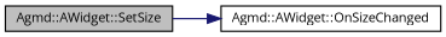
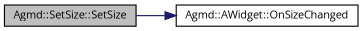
  digraph {
    rankdir=LR
    fontname="Open Sans"
    node [color=black fontname="Open Sans" fontsize=10 shape=record style=filled]
-   n1 [fillcolor=grey75 fontcolor=black height=0.2 label="Agmd::AWidget::SetSize" width=0.4]
+   n1 [fillcolor=grey75 fontcolor=black height=0.2 label="Agmd::SetSize::SetSize" width=0.4]
    n2 [fillcolor=white height=0.2 label="Agmd::AWidget::OnSizeChanged" width=0.4]
    n1 -> n2 [color=midnightblue fontname="Open Sans" fontsize=10 labelfontname=Helvetica labelfontsize=10 style=solid]
  }
